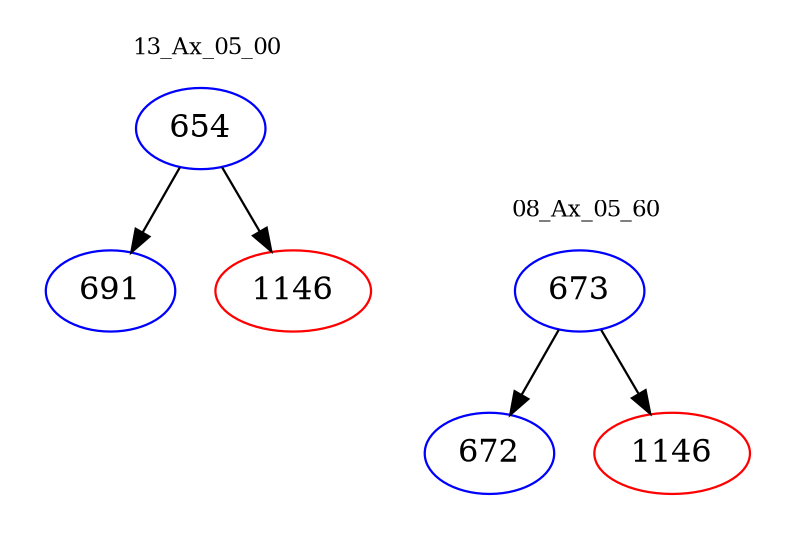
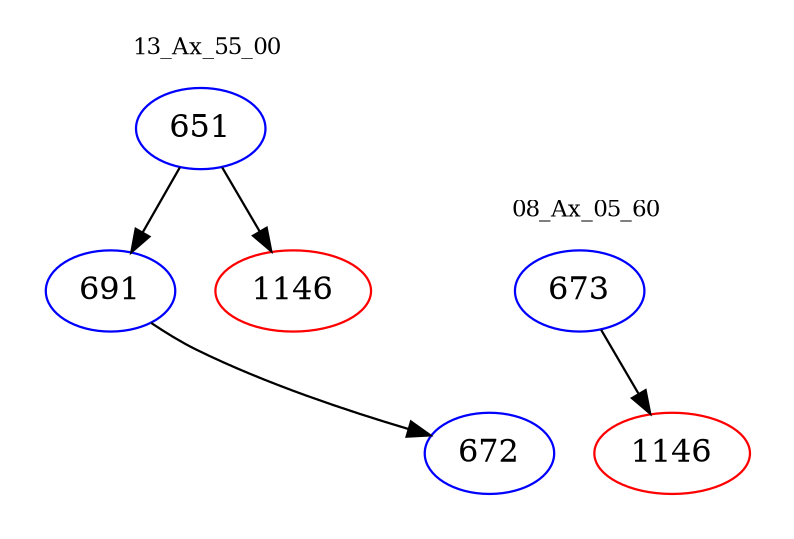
  digraph {
    node [color=blue]
    edge [color=black]
-   n1 [label=654]
+   n1 [label=651]
    n2 [label=691]
    n3 [color=red label=1146]
    n4 [label=673]
    n5 [label=672]
    n6 [color=red label=1146]
    subgraph cluster_1 {
      color=white
      fontsize=10
-     label="13_Ax_05_00"
+     label="13_Ax_55_00"
      n1
      n2
      n3
    }
    subgraph cluster_2 {
      color=white
      fontsize=10
      label="08_Ax_05_60"
      n4
      n5
      n6
    }
    n1 -> n2
    n1 -> n3
-   n4 -> n5
+   n2 -> n5
    n4 -> n6
  }
